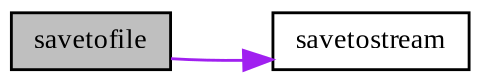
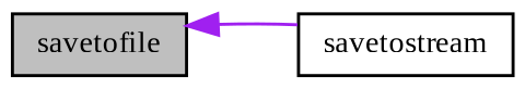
  digraph {
    rankdir=LR
    fontname="Liberation Serif"
    node [color=black fontname="Liberation Serif" fontsize=10 shape=record style=filled]
    n1 [fillcolor=grey75 fontcolor=black height=0.2 label=savetofile width=0.4]
    n2 [fillcolor=white height=0.2 label=savetostream width=0.4]
-   n1 -> n2 [color=purple fontname="Liberation Serif" fontsize=10 labelfontname=Helvetica labelfontsize=10 style=solid]
+   n2 -> n1 [color=purple fontname="Liberation Serif" fontsize=10 labelfontname=Helvetica labelfontsize=10 style=solid]
  }
